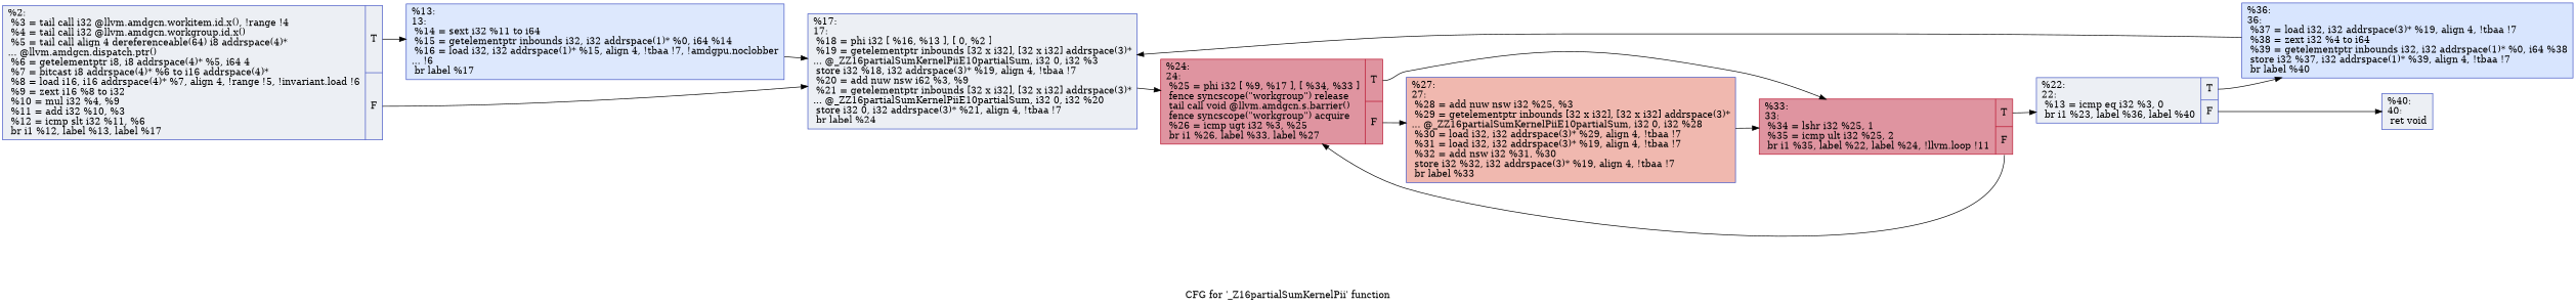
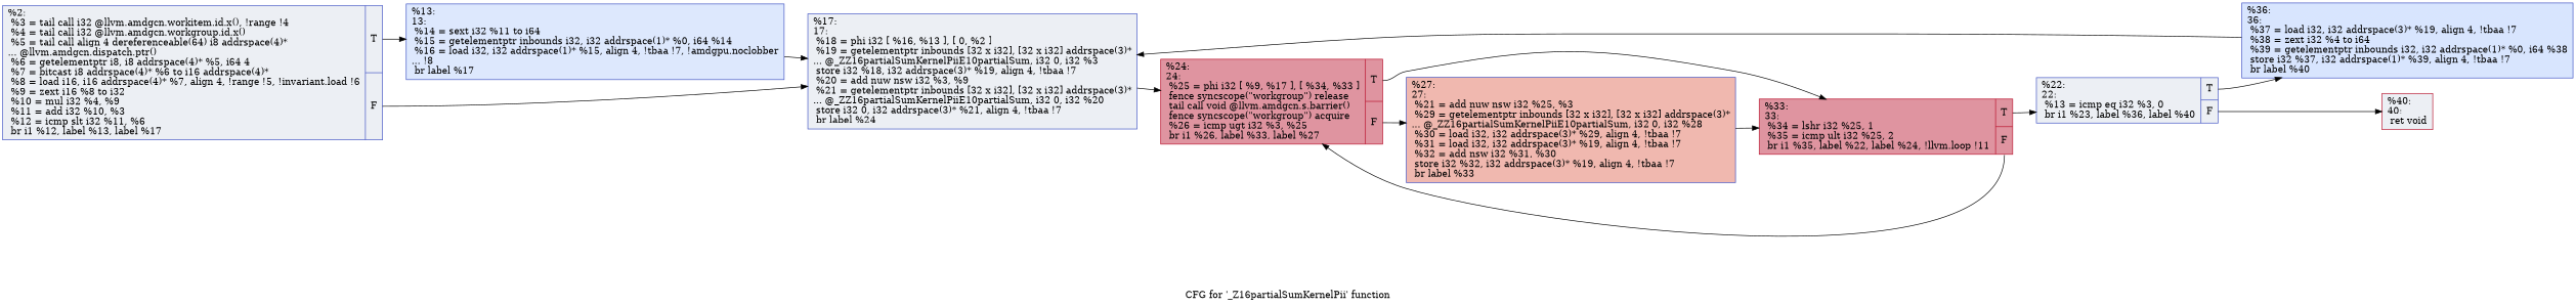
  digraph {
    label="CFG for '_Z16partialSumKernelPii' function"
    rankdir=LR
    node [color="#3d50c3ff" fillcolor="#d4dbe670" shape=record style=filled]
    n1 [label="{%2:\l  %3 = tail call i32 @llvm.amdgcn.workitem.id.x(), !range !4\l  %4 = tail call i32 @llvm.amdgcn.workgroup.id.x()\l  %5 = tail call align 4 dereferenceable(64) i8 addrspace(4)*\l... @llvm.amdgcn.dispatch.ptr()\l  %6 = getelementptr i8, i8 addrspace(4)* %5, i64 4\l  %7 = bitcast i8 addrspace(4)* %6 to i16 addrspace(4)*\l  %8 = load i16, i16 addrspace(4)* %7, align 4, !range !5, !invariant.load !6\l  %9 = zext i16 %8 to i32\l  %10 = mul i32 %4, %9\l  %11 = add i32 %10, %3\l  %12 = icmp slt i32 %11, %6\l  br i1 %12, label %13, label %17\l|{<s0>T|<s1>F}}"]
-   n2 [fillcolor="#b2ccfb70" label="{%13:\l13:                                               \l  %14 = sext i32 %11 to i64\l  %15 = getelementptr inbounds i32, i32 addrspace(1)* %0, i64 %14\l  %16 = load i32, i32 addrspace(1)* %15, align 4, !tbaa !7, !amdgpu.noclobber\l... !6\l  br label %17\l}"]
-   n3 [label="{%17:\l17:                                               \l  %18 = phi i32 [ %16, %13 ], [ 0, %2 ]\l  %19 = getelementptr inbounds [32 x i32], [32 x i32] addrspace(3)*\l... @_ZZ16partialSumKernelPiiE10partialSum, i32 0, i32 %3\l  store i32 %18, i32 addrspace(3)* %19, align 4, !tbaa !7\l  %20 = add nuw nsw i62 %3, %9\l  %21 = getelementptr inbounds [32 x i32], [32 x i32] addrspace(3)*\l... @_ZZ16partialSumKernelPiiE10partialSum, i32 0, i32 %20\l  store i32 0, i32 addrspace(3)* %21, align 4, !tbaa !7\l  br label %24\l}"]
+   n2 [fillcolor="#b2ccfb70" label="{%13:\l13:                                               \l  %14 = sext i32 %11 to i64\l  %15 = getelementptr inbounds i32, i32 addrspace(1)* %0, i64 %14\l  %16 = load i32, i32 addrspace(1)* %15, align 4, !tbaa !7, !amdgpu.noclobber\l... !8\l  br label %17\l}"]
+   n3 [label="{%17:\l17:                                               \l  %18 = phi i32 [ %16, %13 ], [ 0, %2 ]\l  %19 = getelementptr inbounds [32 x i32], [32 x i32] addrspace(3)*\l... @_ZZ16partialSumKernelPiiE10partialSum, i32 0, i32 %3\l  store i32 %18, i32 addrspace(3)* %19, align 4, !tbaa !7\l  %20 = add nuw nsw i32 %3, %9\l  %21 = getelementptr inbounds [32 x i32], [32 x i32] addrspace(3)*\l... @_ZZ16partialSumKernelPiiE10partialSum, i32 0, i32 %20\l  store i32 0, i32 addrspace(3)* %21, align 4, !tbaa !7\l  br label %24\l}"]
    n4 [color="#b70d28ff" fillcolor="#b70d2870" label="{%24:\l24:                                               \l  %25 = phi i32 [ %9, %17 ], [ %34, %33 ]\l  fence syncscope(\"workgroup\") release\l  tail call void @llvm.amdgcn.s.barrier()\l  fence syncscope(\"workgroup\") acquire\l  %26 = icmp ugt i32 %3, %25\l  br i1 %26, label %33, label %27\l|{<s0>T|<s1>F}}"]
    n5 [color="#b70d28ff" fillcolor="#b70d2870" label="{%33:\l33:                                               \l  %34 = lshr i32 %25, 1\l  %35 = icmp ult i32 %25, 2\l  br i1 %35, label %22, label %24, !llvm.loop !11\l|{<s0>T|<s1>F}}"]
-   n6 [fillcolor="#dc5d4a70" label="{%27:\l27:                                               \l  %28 = add nuw nsw i32 %25, %3\l  %29 = getelementptr inbounds [32 x i32], [32 x i32] addrspace(3)*\l... @_ZZ16partialSumKernelPiiE10partialSum, i32 0, i32 %28\l  %30 = load i32, i32 addrspace(3)* %29, align 4, !tbaa !7\l  %31 = load i32, i32 addrspace(3)* %19, align 4, !tbaa !7\l  %32 = add nsw i32 %31, %30\l  store i32 %32, i32 addrspace(3)* %19, align 4, !tbaa !7\l  br label %33\l}"]
+   n6 [fillcolor="#dc5d4a70" label="{%27:\l27:                                               \l  %21 = add nuw nsw i32 %25, %3\l  %29 = getelementptr inbounds [32 x i32], [32 x i32] addrspace(3)*\l... @_ZZ16partialSumKernelPiiE10partialSum, i32 0, i32 %28\l  %30 = load i32, i32 addrspace(3)* %29, align 4, !tbaa !7\l  %31 = load i32, i32 addrspace(3)* %19, align 4, !tbaa !7\l  %32 = add nsw i32 %31, %30\l  store i32 %32, i32 addrspace(3)* %19, align 4, !tbaa !7\l  br label %33\l}"]
    n7 [label="{%22:\l22:                                               \l  %13 = icmp eq i32 %3, 0\l  br i1 %23, label %36, label %40\l|{<s0>T|<s1>F}}"]
    n8 [fillcolor="#a7c5fe70" label="{%36:\l36:                                               \l  %37 = load i32, i32 addrspace(3)* %19, align 4, !tbaa !7\l  %38 = zext i32 %4 to i64\l  %39 = getelementptr inbounds i32, i32 addrspace(1)* %0, i64 %38\l  store i32 %37, i32 addrspace(1)* %39, align 4, !tbaa !7\l  br label %40\l}"]
-   n9 [label="{%40:\l40:                                               \l  ret void\l}"]
+   n9 [color="#b70d28ff" label="{%40:\l40:                                               \l  ret void\l}"]
    n1 -> n2 [tailport=s0]
    n1 -> n3 [tailport=s1]
    n2 -> n3
    n3 -> n4
    n4 -> n5 [tailport=s0]
    n4 -> n6 [tailport=s1]
    n5 -> n4 [tailport=s1]
    n5 -> n7 [tailport=s0]
    n6 -> n5
    n7 -> n8 [tailport=s0]
    n7 -> n9 [tailport=s1]
    n8 -> n3
  }
